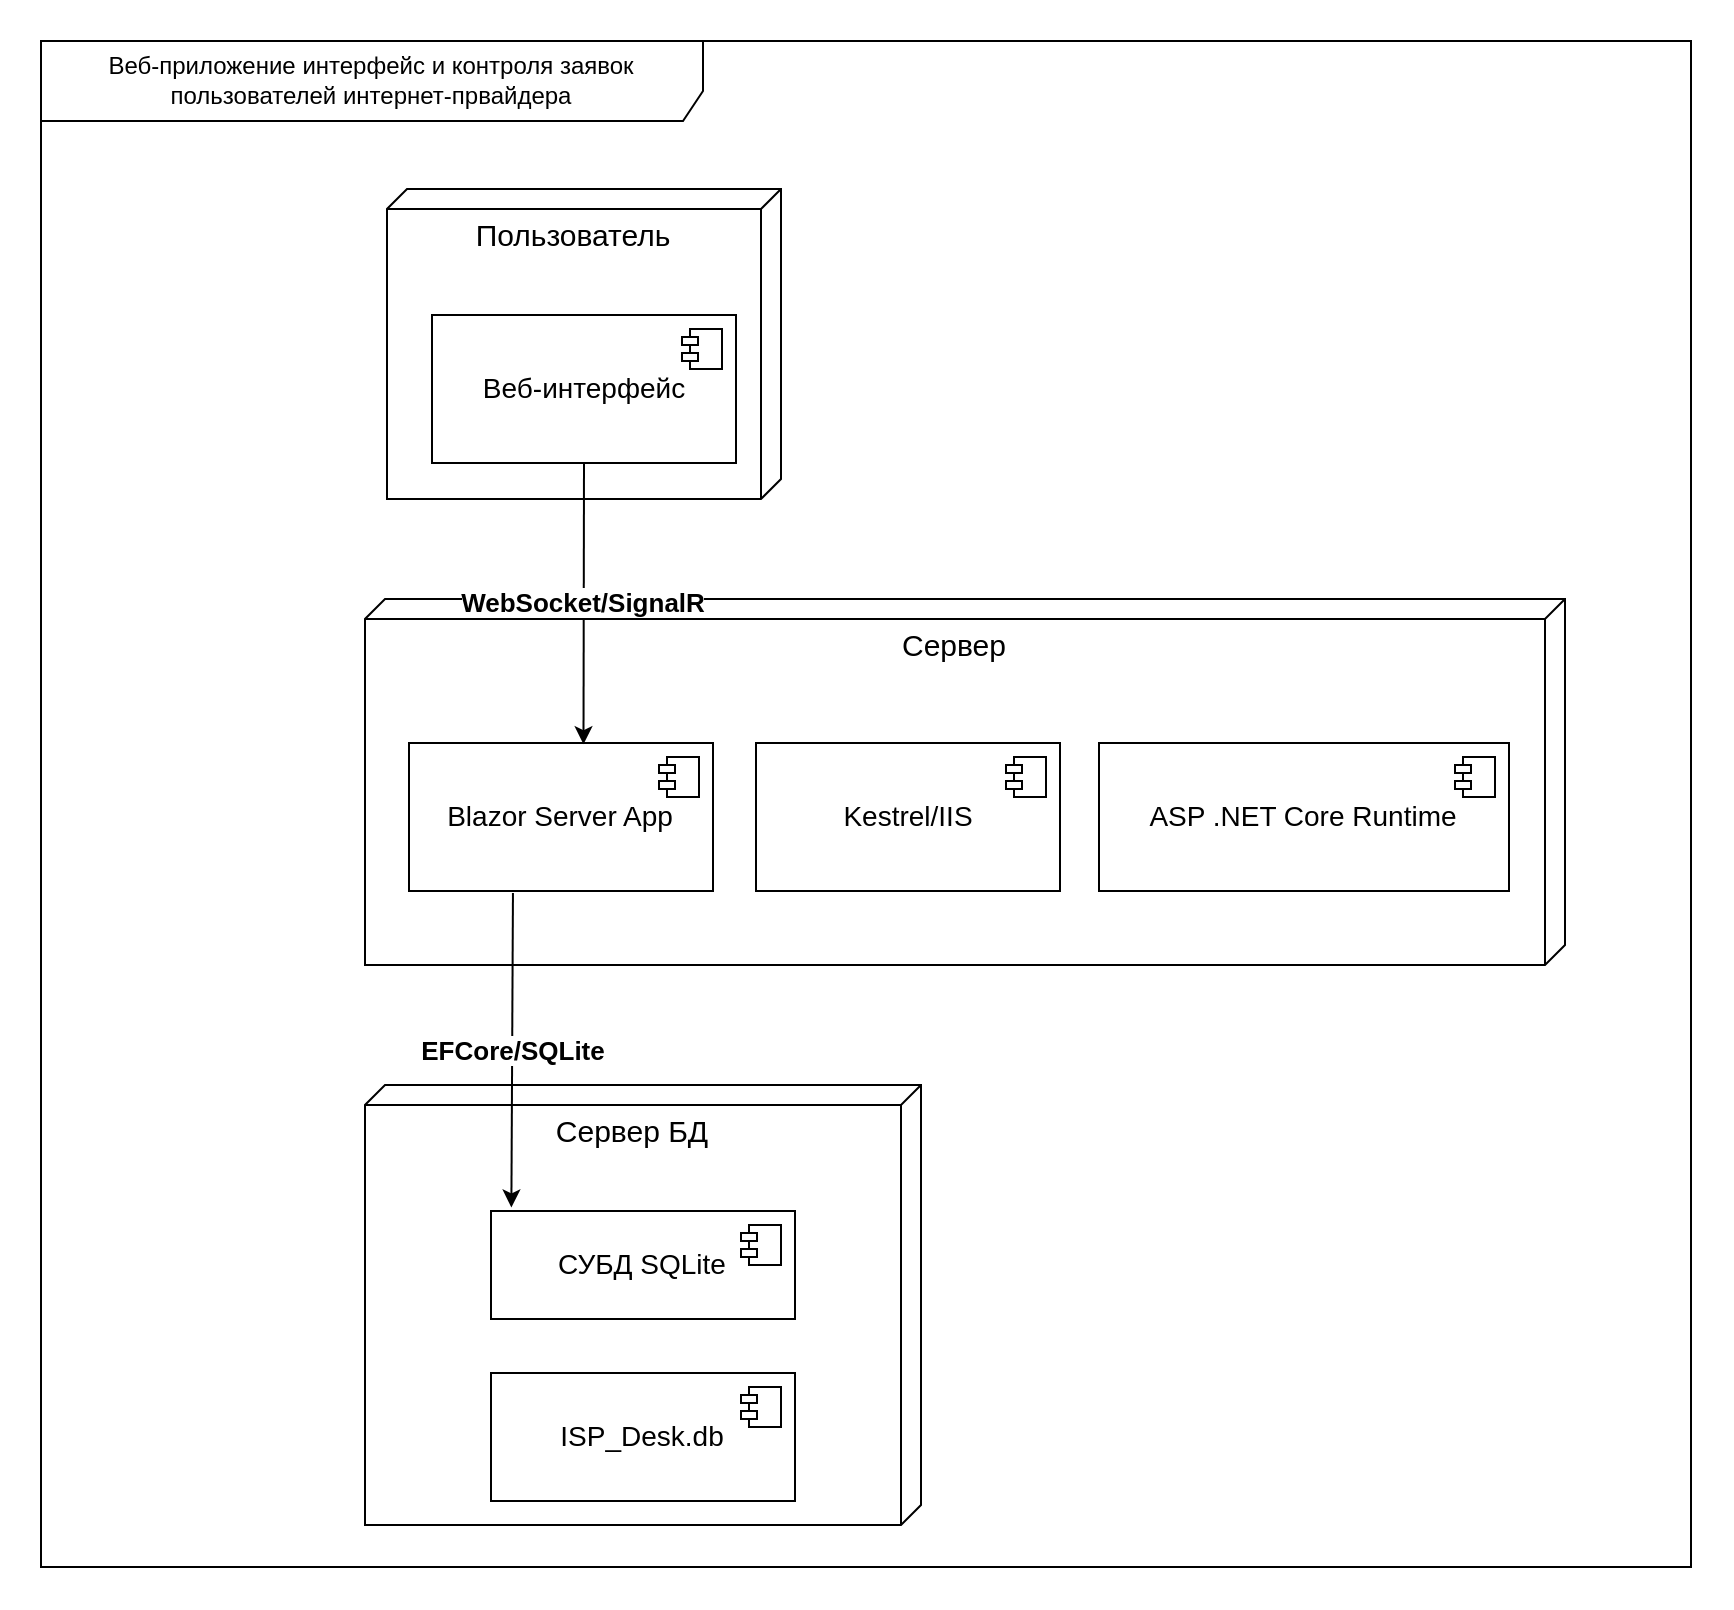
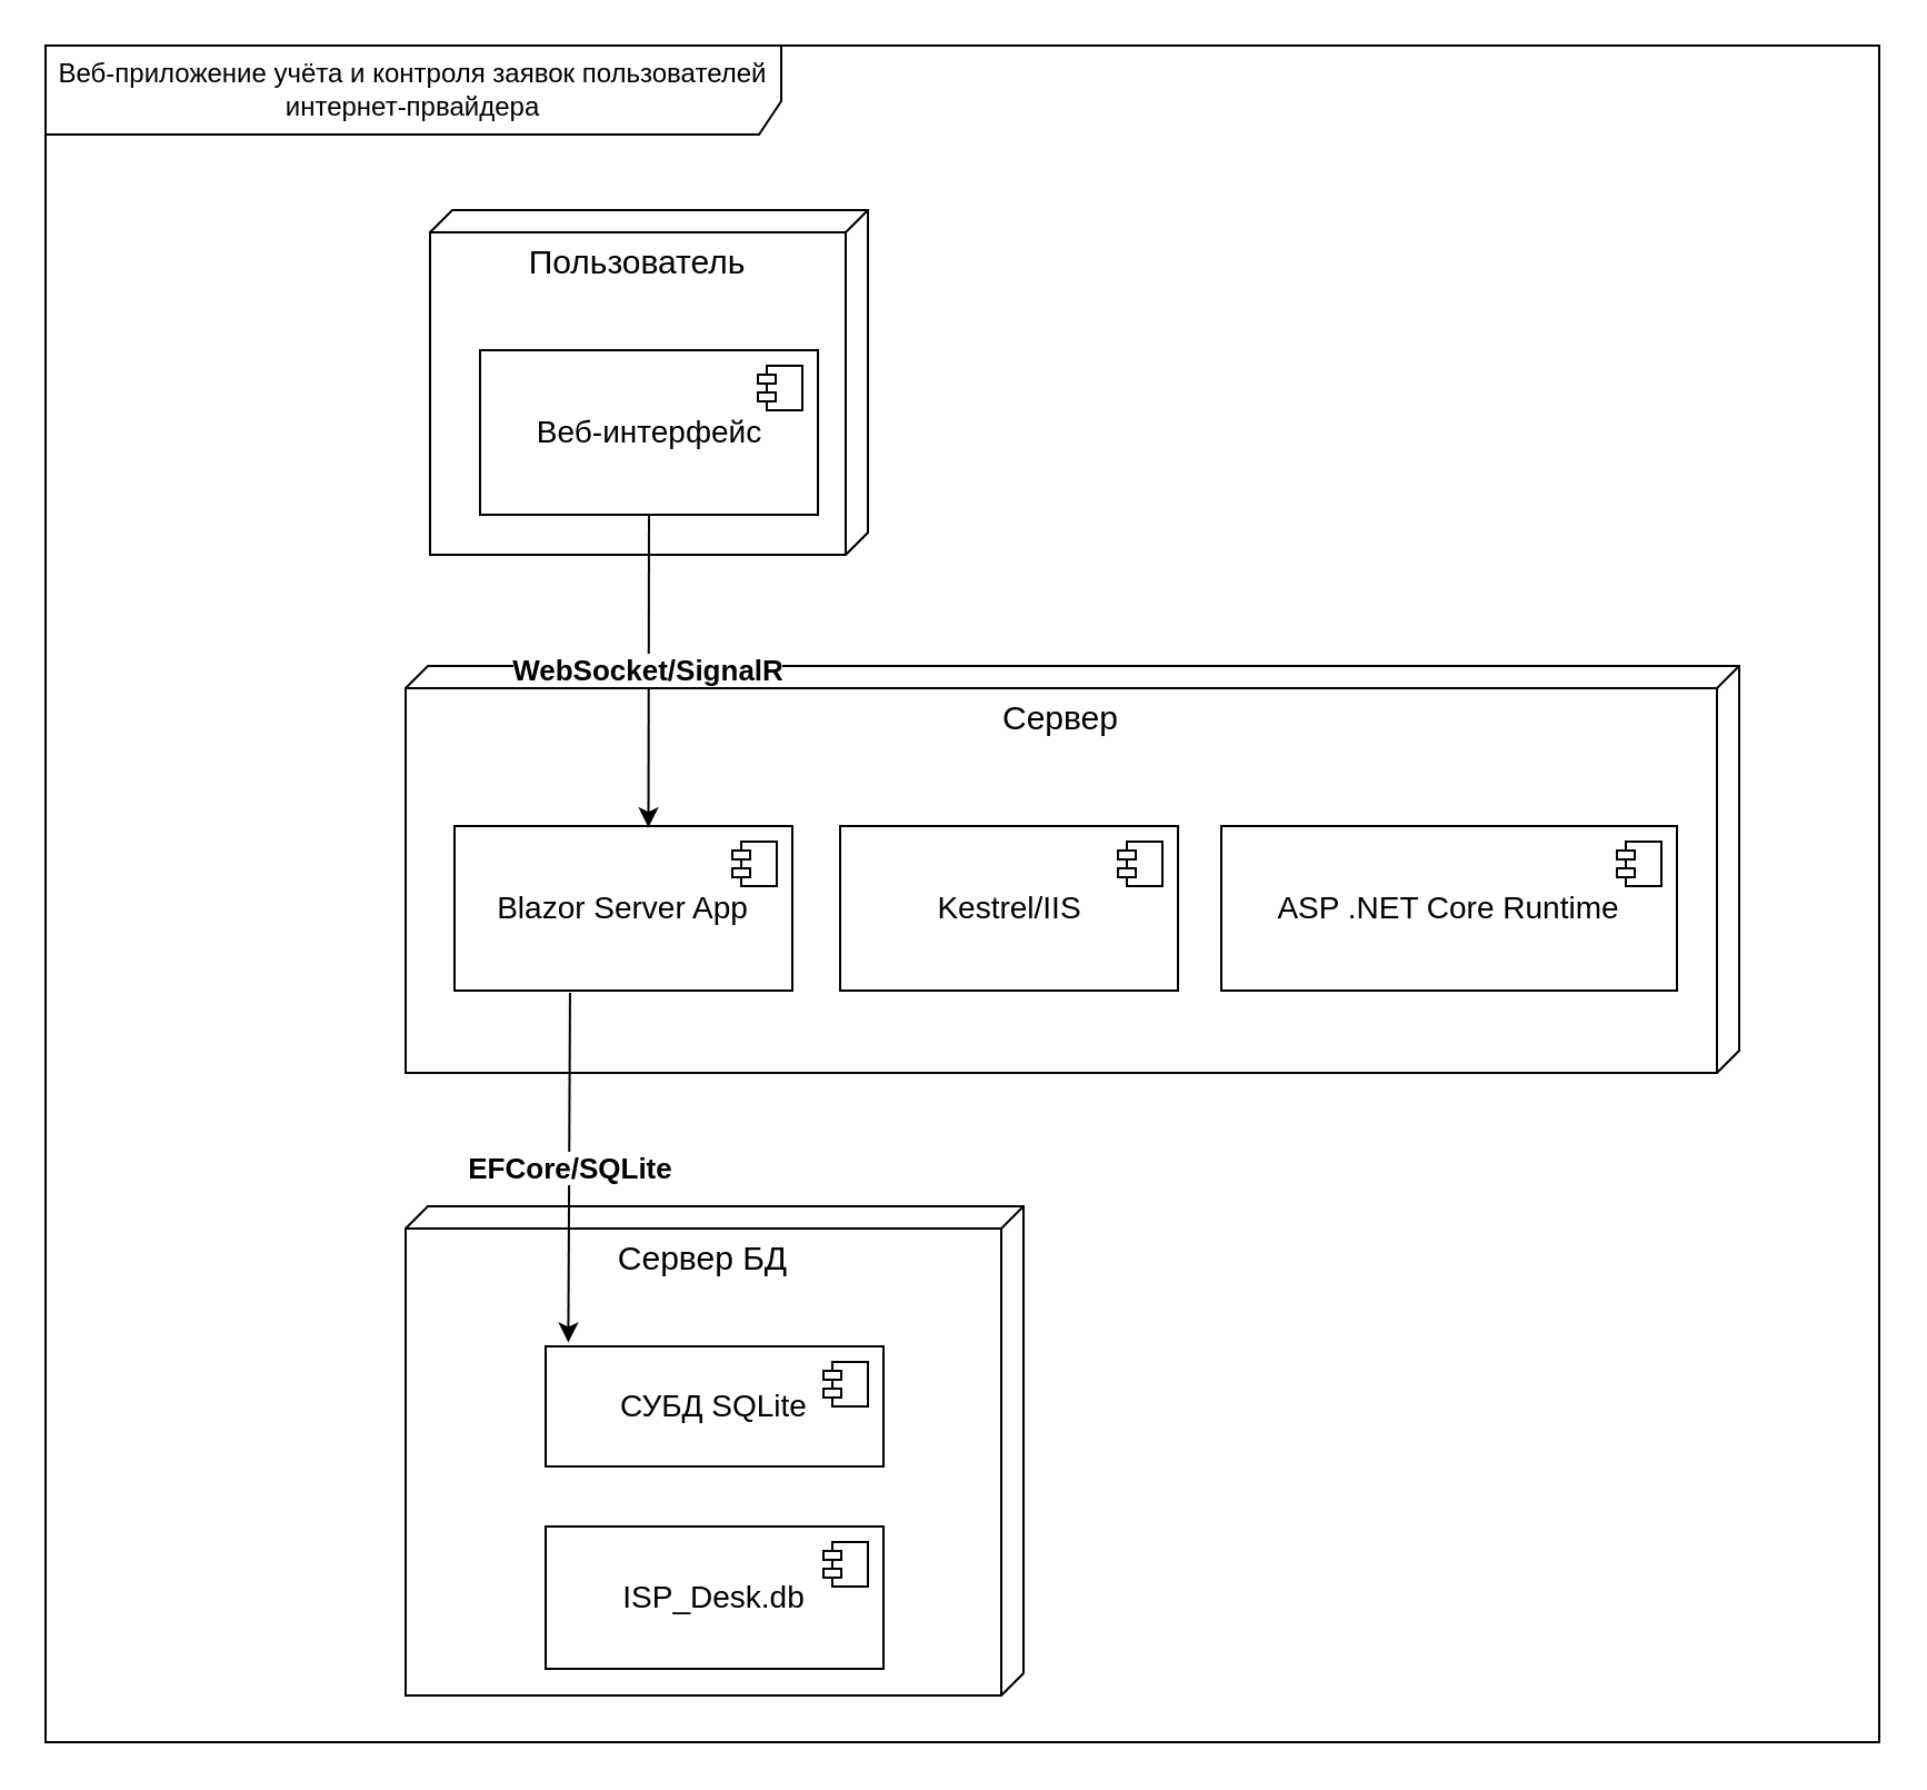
  <mxCell id="0" />
  <mxCell id="1" parent="0" />
  <mxCell id="2" value="Пользователь" style="verticalAlign=top;align=center;spacingTop=8;spacingLeft=2;spacingRight=12;shape=cube;size=10;direction=south;fontStyle=0;html=1;whiteSpace=wrap;fontSize=15;" parent="1" vertex="1"><mxGeometry x="193" y="94" width="197" height="155" as="geometry" /></mxCell>
  <mxCell id="3" value="Сервер" style="verticalAlign=top;align=center;spacingTop=8;spacingLeft=2;spacingRight=12;shape=cube;size=10;direction=south;fontStyle=0;html=1;whiteSpace=wrap;fontSize=15;" parent="1" vertex="1"><mxGeometry x="182" y="299" width="600" height="183" as="geometry" /></mxCell>
  <mxCell id="4" value="Сервер БД" style="verticalAlign=top;align=center;spacingTop=8;spacingLeft=2;spacingRight=12;shape=cube;size=10;direction=south;fontStyle=0;html=1;whiteSpace=wrap;fontSize=15;" parent="1" vertex="1"><mxGeometry x="182" y="542" width="278" height="220" as="geometry" /></mxCell>
  <mxCell id="5" value="Blazor Server App" style="html=1;dropTarget=0;whiteSpace=wrap;fontSize=14;" parent="1" vertex="1"><mxGeometry x="204" y="371" width="152" height="74" as="geometry" /></mxCell>
  <mxCell id="6" value="" style="shape=module;jettyWidth=8;jettyHeight=4;" parent="5" vertex="1"><mxGeometry x="1" width="20" height="20" relative="1" as="geometry"><mxPoint x="-27" y="7" as="offset" /></mxGeometry></mxCell>
  <mxCell id="7" value="Kestrel/IIS" style="html=1;dropTarget=0;whiteSpace=wrap;fontSize=14;" parent="1" vertex="1"><mxGeometry x="377.5" y="371" width="152" height="74" as="geometry" /></mxCell>
  <mxCell id="8" value="" style="shape=module;jettyWidth=8;jettyHeight=4;" parent="7" vertex="1"><mxGeometry x="1" width="20" height="20" relative="1" as="geometry"><mxPoint x="-27" y="7" as="offset" /></mxGeometry></mxCell>
  <mxCell id="9" value="ASP .NET Core Runtime" style="html=1;dropTarget=0;whiteSpace=wrap;fontSize=14;" parent="1" vertex="1"><mxGeometry x="549" y="371" width="205" height="74" as="geometry" /></mxCell>
  <mxCell id="10" value="" style="shape=module;jettyWidth=8;jettyHeight=4;" parent="9" vertex="1"><mxGeometry x="1" width="20" height="20" relative="1" as="geometry"><mxPoint x="-27" y="7" as="offset" /></mxGeometry></mxCell>
  <mxCell id="11" value="Веб-интерфейс" style="html=1;dropTarget=0;whiteSpace=wrap;fontSize=14;" parent="1" vertex="1"><mxGeometry x="215.5" y="157" width="152" height="74" as="geometry" /></mxCell>
  <mxCell id="12" value="" style="shape=module;jettyWidth=8;jettyHeight=4;" parent="11" vertex="1"><mxGeometry x="1" width="20" height="20" relative="1" as="geometry"><mxPoint x="-27" y="7" as="offset" /></mxGeometry></mxCell>
  <mxCell id="13" value="ISP_Desk.db" style="html=1;dropTarget=0;whiteSpace=wrap;fontSize=14;" parent="1" vertex="1"><mxGeometry x="245" y="686" width="152" height="64" as="geometry" /></mxCell>
  <mxCell id="14" value="" style="shape=module;jettyWidth=8;jettyHeight=4;" parent="13" vertex="1"><mxGeometry x="1" width="20" height="20" relative="1" as="geometry"><mxPoint x="-27" y="7" as="offset" /></mxGeometry></mxCell>
  <mxCell id="15" value="СУБД SQLite" style="html=1;dropTarget=0;whiteSpace=wrap;fontSize=14;" parent="1" vertex="1"><mxGeometry x="245" y="605" width="152" height="54" as="geometry" /></mxCell>
  <mxCell id="16" value="" style="shape=module;jettyWidth=8;jettyHeight=4;" parent="15" vertex="1"><mxGeometry x="1" width="20" height="20" relative="1" as="geometry"><mxPoint x="-27" y="7" as="offset" /></mxGeometry></mxCell>
  <mxCell id="17" value="EFCore/SQLite" style="endArrow=classic;html=1;rounded=0;exitX=0.342;exitY=1.014;exitDx=0;exitDy=0;exitPerimeter=0;entryX=0.067;entryY=-0.033;entryDx=0;entryDy=0;entryPerimeter=0;fontSize=13;fontStyle=1" parent="1" source="5" target="15" edge="1"><mxGeometry width="50" height="50" relative="1" as="geometry"><mxPoint x="257" y="531" as="sourcePoint" /><mxPoint x="307" y="481" as="targetPoint" /></mxGeometry></mxCell>
  <mxCell id="18" value="WebSocket/SignalR" style="endArrow=classic;html=1;rounded=0;exitX=0.5;exitY=1;exitDx=0;exitDy=0;entryX=0.574;entryY=0.008;entryDx=0;entryDy=0;entryPerimeter=0;fontStyle=1;fontSize=13;" parent="1" source="11" target="5" edge="1"><mxGeometry width="50" height="50" relative="1" as="geometry"><mxPoint x="292" y="258" as="sourcePoint" /><mxPoint x="288" y="360" as="targetPoint" /></mxGeometry></mxCell>
- <mxCell id="19" value="Веб-приложение интерфейс и контроля заявок пользователей интернет-првайдера" style="shape=umlFrame;whiteSpace=wrap;html=1;pointerEvents=0;width=331;height=40;" vertex="1" parent="1"><mxGeometry x="20" y="20" width="825" height="763" as="geometry" /></mxCell>
+ <mxCell id="19" value="Веб-приложение учёта и контроля заявок пользователей интернет-првайдера" style="shape=umlFrame;whiteSpace=wrap;html=1;pointerEvents=0;width=331;height=40;" vertex="1" parent="1"><mxGeometry x="20" y="20" width="825" height="763" as="geometry" /></mxCell>
